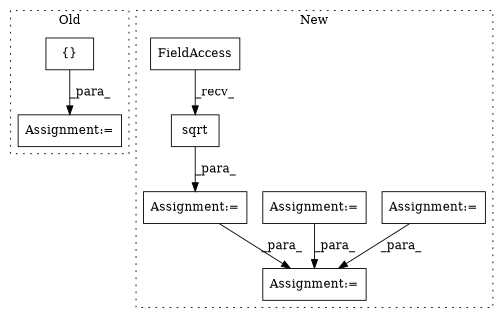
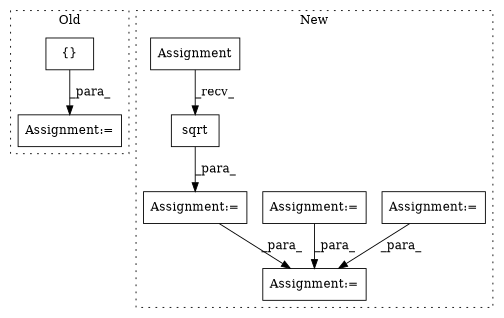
  digraph {
    node [a=7 l=1 shape=box]
    n1 [a=4 l=2 label="{}" s=2772]
    n2 [label="Assignment:=" s=2754]
    n3 [a=32 l="5,1" label=sqrt s="4555,4563"]
    n4 [label="Assignment:=" s=4591]
    n5 [label="Assignment:=" s=4479]
    n6 [label="Assignment:=" s=4530]
    n7 [label="Assignment:=" s=4449]
-   n8 [a=22 l=5 label=FieldAccess s=4549]
+   n8 [a=22 l=5 label=Assignment s=4549]
    subgraph cluster_1 {
      label=Old
      style=dotted
      n1
      n2
    }
    subgraph cluster_2 {
      label=New
      style=dotted
      n3
      n4
      n5
      n6
      n7
      n8
    }
    n1 -> n2 [label=_para_]
    n3 -> n6 [label=_para_]
    n5 -> n4 [label=_para_]
    n6 -> n4 [label=_para_]
    n7 -> n4 [label=_para_]
    n8 -> n3 [label=_recv_]
  }
